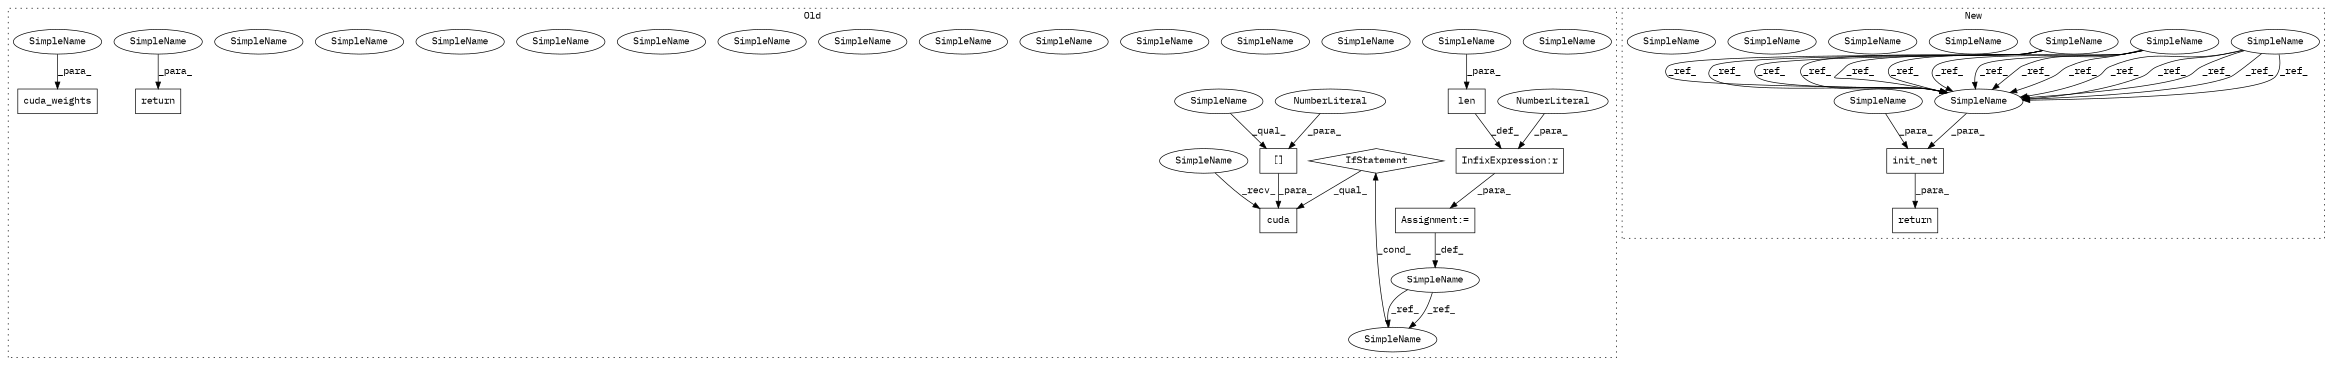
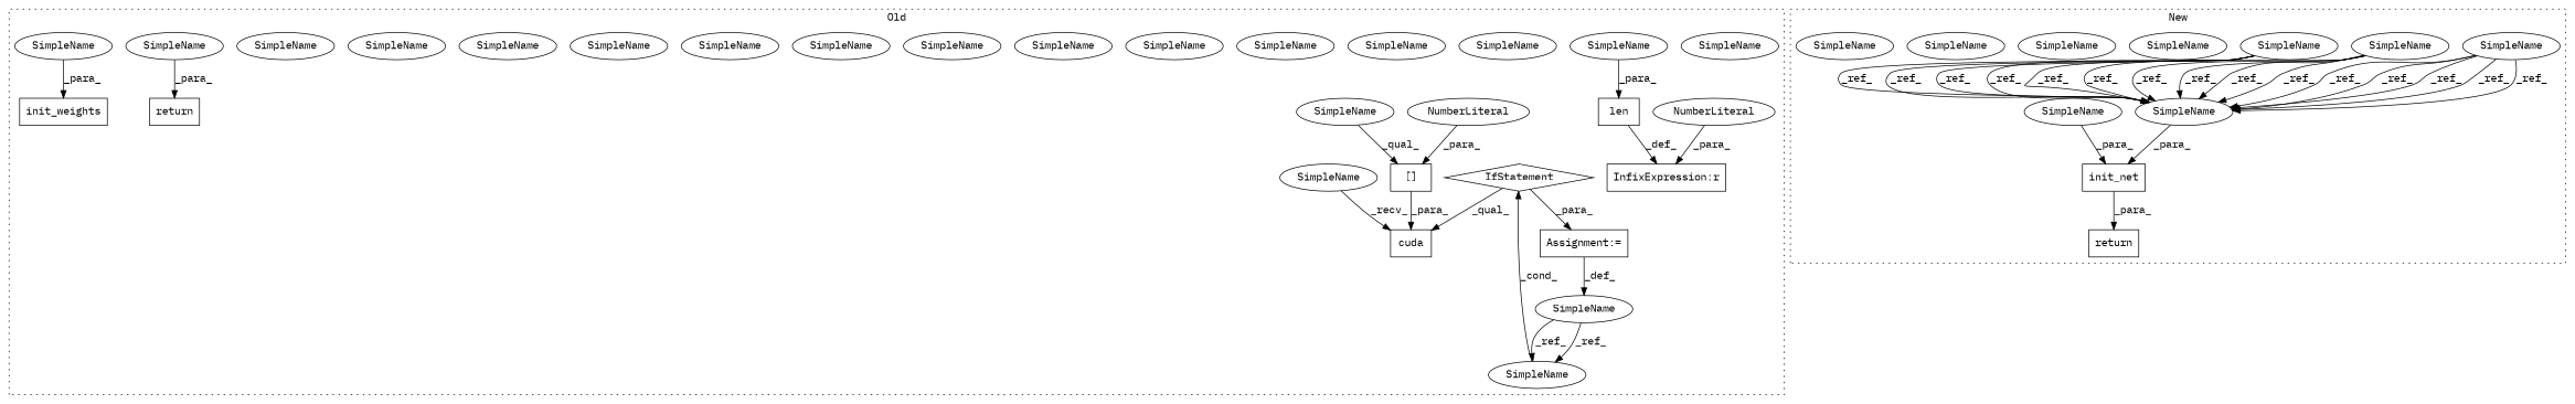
  digraph {
    fontname="IBM Plex Mono"
    node [a=42 fontname="IBM Plex Mono" l=4 s=7475 shape=ellipse]
    edge [fontname="IBM Plex Mono"]
-   n1 [a=32 l="13,1" label=cuda_weights s="7434,7461" shape=box]
+   n1 [a=32 l="13,1" label=init_weights s="7434,7461" shape=box]
    n2 [a=41 l=7 label=return s=7468 shape=box]
    n3 [a=32 l="5,1" label=cuda s="7406,7421" shape=box]
    n4 [a=2 l="8,1" label="[]" s="7411,7420" shape=box]
    n5 [a=34 l=1 label=NumberLiteral s=7419]
    n6 [a=27 l=3 label="InfixExpression:r" s=6554 shape=box]
    n7 [a=34 l=1 label=NumberLiteral s=6557]
    n8 [a=32 l="4,1" label=len s="6542,6553" shape=box]
    n9 [l=7 label=SimpleName s=6533]
    n10 [a=25 l="4,2" label=IfStatement s="7380,7391" shape=diamond]
    n11 [l=7 label=SimpleName s=7384]
    n12 [a=7 l=1 label="Assignment:=" s=6540 shape=box]
    n13 [l=7 label=SimpleName s=6546]
    n14 [l=7 label=SimpleName s=7411]
    n15 [label=SimpleName]
    n16 [label=SimpleName s=7401]
    n17 [label=SimpleName s=7447]
    n18 [l=7 label=SimpleName s=7384]
    n19 [label=SimpleName s=7447]
    n20 [label=SimpleName s=7401]
    n21 [label=SimpleName]
    n22 [label=SimpleName s=7447]
    n23 [label=SimpleName s=7401]
    n24 [label=SimpleName]
    n25 [label=SimpleName]
    n26 [label=SimpleName s=7401]
    n27 [label=SimpleName s=7447]
    n28 [label=SimpleName]
    n29 [label=SimpleName s=7401]
    n30 [label=SimpleName s=7447]
    n31 [a=41 l=7 label=return s=6141 shape=box]
    n32 [a=32 l="9,1" label=init_net s="6148,6179" shape=box]
    n33 [label=SimpleName s=5658]
    n34 [label=SimpleName s=5376]
    n35 [label=SimpleName s=5525]
    n36 [label=SimpleName s=6157]
    n37 [label=SimpleName s=6157]
    n38 [label=SimpleName s=6157]
    n39 [l=7 label=SimpleName s=6172]
    n40 [label=SimpleName s=6157]
    n41 [label=SimpleName s=6157]
    subgraph cluster_1 {
      label=Old
      style=dotted
      n1
      n2
      n3
      n4
      n5
      n6
      n7
      n8
      n9
      n10
      n11
      n12
      n13
      n14
      n15
      n16
      n17
      n18
      n19
      n20
      n21
      n22
      n23
      n24
      n25
      n26
      n27
      n28
      n29
      n30
    }
    subgraph cluster_2 {
      label=New
      style=dotted
      n31
      n32
      n33
      n34
      n35
      n36
      n37
      n38
      n39
      n40
      n41
    }
    n4 -> n3 [label=_para_]
    n5 -> n4 [label=_para_]
-   n6 -> n12 [label=_para_]
+   n10 -> n12 [label=_para_]
    n7 -> n6 [label=_para_]
    n8 -> n6 [label=_def_]
    n9 -> n18 [label=_ref_]
    n9 -> n18 [label=_ref_]
    n10 -> n3 [label=_qual_]
    n12 -> n9 [label=_def_]
    n13 -> n8 [label=_para_]
    n14 -> n4 [label=_qual_]
    n18 -> n10 [label=_cond_]
    n28 -> n2 [label=_para_]
    n29 -> n3 [label=_recv_]
    n30 -> n1 [label=_para_]
    n32 -> n31 [label=_para_]
    n33 -> n41 [label=_ref_]
    n33 -> n41 [label=_ref_]
    n33 -> n41 [label=_ref_]
    n33 -> n41 [label=_ref_]
    n33 -> n41 [label=_ref_]
    n34 -> n41 [label=_ref_]
    n34 -> n41 [label=_ref_]
    n34 -> n41 [label=_ref_]
    n34 -> n41 [label=_ref_]
    n34 -> n41 [label=_ref_]
    n35 -> n41 [label=_ref_]
    n35 -> n41 [label=_ref_]
    n35 -> n41 [label=_ref_]
    n35 -> n41 [label=_ref_]
    n35 -> n41 [label=_ref_]
    n39 -> n32 [label=_para_]
    n41 -> n32 [label=_para_]
  }
